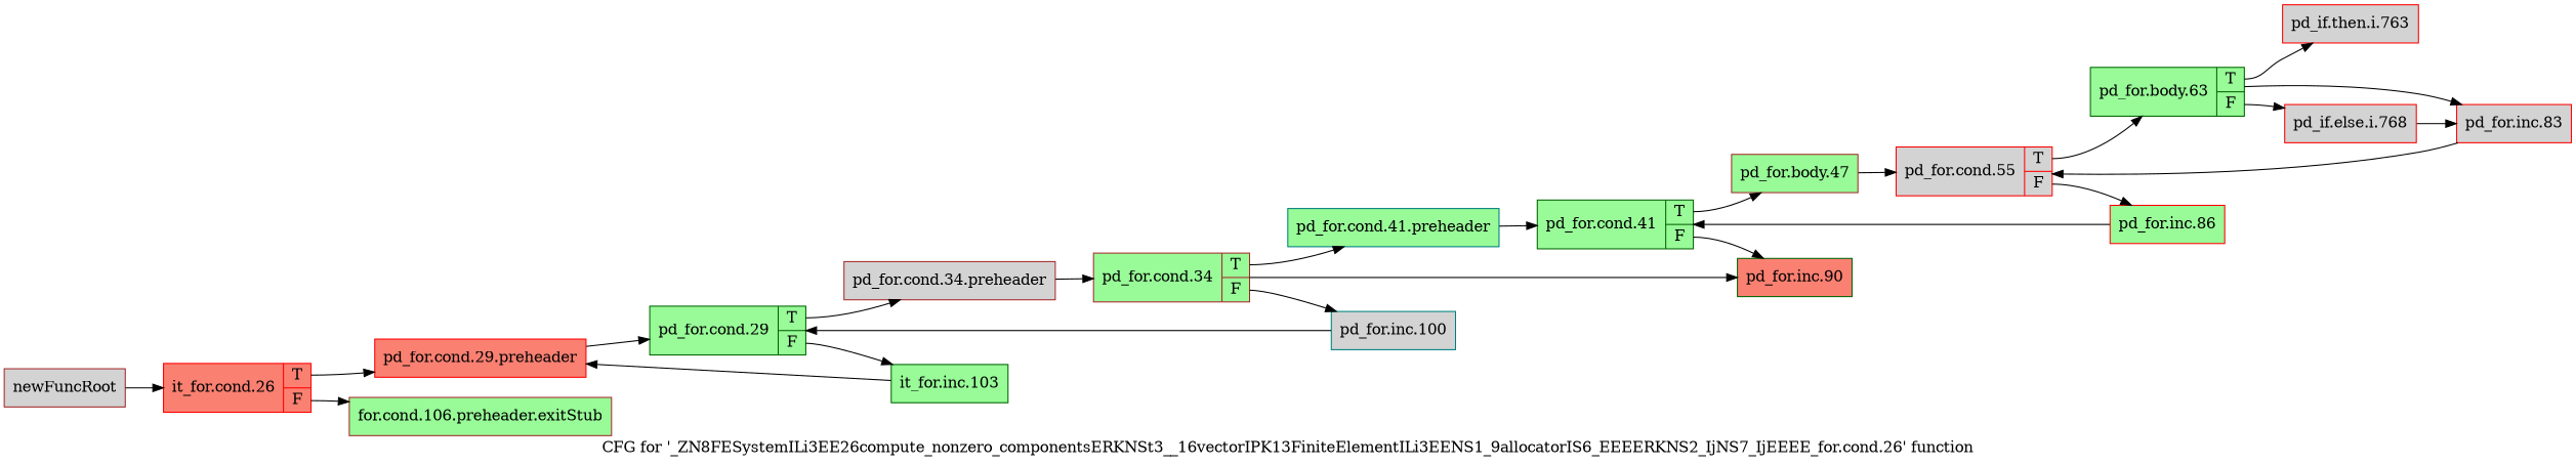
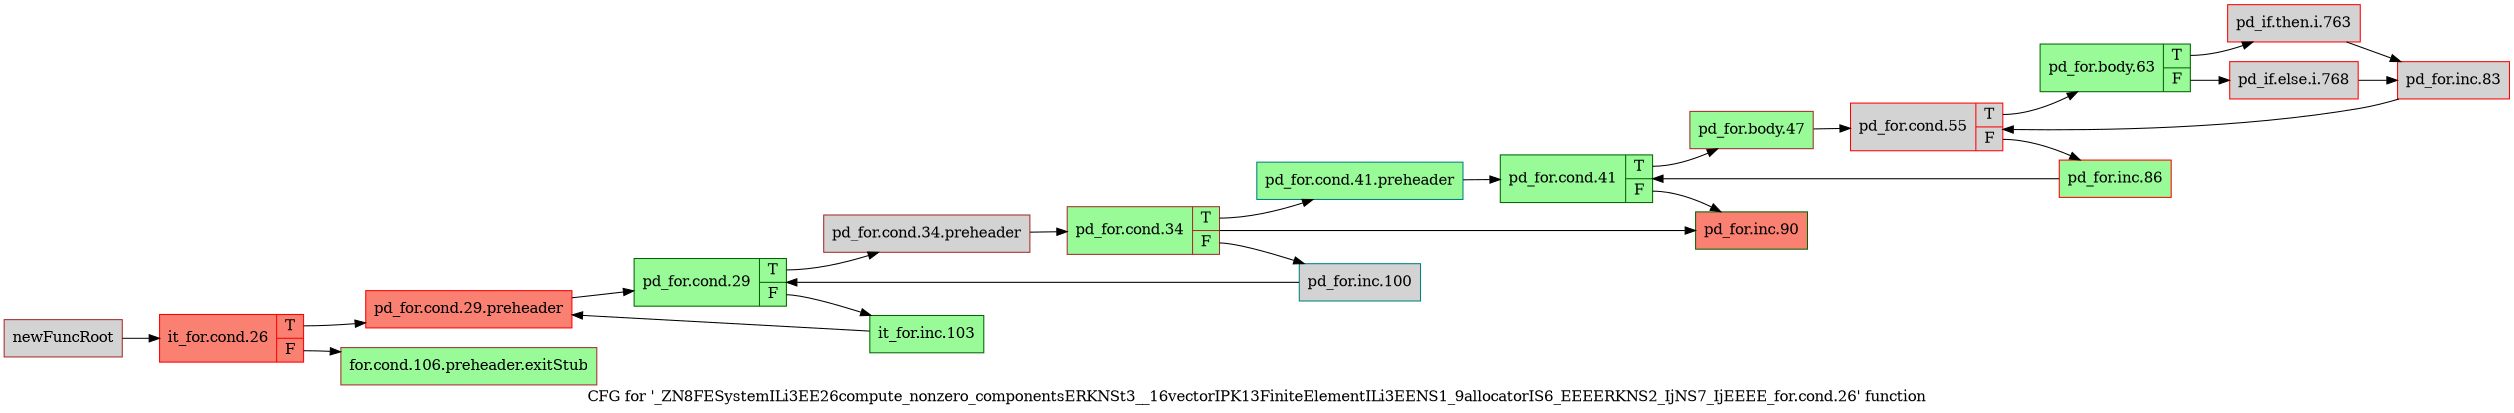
  digraph {
    label="CFG for '_ZN8FESystemILi3EE26compute_nonzero_componentsERKNSt3__16vectorIPK13FiniteElementILi3EENS1_9allocatorIS6_EEEERKNS2_IjNS7_IjEEEE_for.cond.26' function"
    rankdir=LR
    node [color=red fillcolor=palegreen shape=record style=filled]
    n1 [color=brown fillcolor=lightgrey label="{newFuncRoot}"]
    n2 [fillcolor=salmon label="{it_for.cond.26|{<s0>T|<s1>F}}"]
    n3 [color=brown label="{for.cond.106.preheader.exitStub}"]
    n4 [fillcolor=salmon label="{pd_for.cond.29.preheader}"]
    n5 [color=darkgreen label="{pd_for.cond.29|{<s0>T|<s1>F}}"]
    n6 [color=brown fillcolor=lightgrey label="{pd_for.cond.34.preheader}"]
    n7 [color=darkgreen label="{it_for.inc.103}"]
    n8 [color=brown label="{pd_for.cond.34|{<s0>T|<s1>F}}"]
    n9 [color=teal label="{pd_for.cond.41.preheader}"]
    n10 [color=teal fillcolor=lightgrey label="{pd_for.inc.100}"]
    n11 [color=darkgreen fillcolor=salmon label="{pd_for.inc.90}"]
    n12 [color=darkgreen label="{pd_for.cond.41|{<s0>T|<s1>F}}"]
    n13 [color=brown label="{pd_for.body.47}"]
    n14 [fillcolor=lightgrey label="{pd_for.cond.55|{<s0>T|<s1>F}}"]
    n15 [color=darkgreen label="{pd_for.body.63|{<s0>T|<s1>F}}"]
    n16 [label="{pd_for.inc.86}"]
    n17 [fillcolor=lightgrey label="{pd_if.then.i.763}"]
    n18 [fillcolor=lightgrey label="{pd_if.else.i.768}"]
    n19 [fillcolor=lightgrey label="{pd_for.inc.83}"]
    n1 -> n2
    n2 -> n3 [tailport=s1]
    n2 -> n4 [tailport=s0]
    n4 -> n5
    n5 -> n6 [tailport=s0]
    n5 -> n7 [tailport=s1]
    n6 -> n8
    n7 -> n4
    n8 -> n9 [tailport=s0]
    n8 -> n10 [tailport=s1]
    n8 -> n11
    n9 -> n12
    n10 -> n5
    n12 -> n11 [tailport=s1]
    n12 -> n13 [tailport=s0]
    n13 -> n14
    n14 -> n15 [tailport=s0]
    n14 -> n16 [tailport=s1]
    n15 -> n17 [tailport=s0]
    n15 -> n18 [tailport=s1]
    n16 -> n12
-   n15 -> n19
+   n17 -> n19
    n18 -> n19
    n19 -> n14
  }
